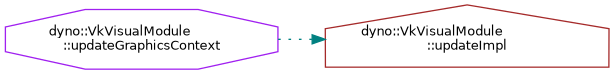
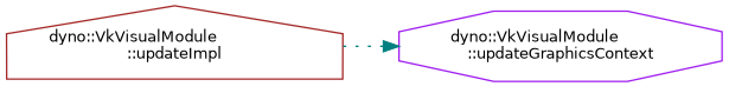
  digraph {
    rankdir=RL
    node [fillcolor=white fontname=Helvetica fontsize=10 style=filled]
    n1 [color=purple fontcolor=black height=0.2 label="dyno::VkVisualModule\l::updateGraphicsContext" shape=octagon width=0.4]
    n2 [color=brown height=0.2 label="dyno::VkVisualModule\l::updateImpl" shape=house width=0.4]
-   n2 -> n1 [color=teal dir=back fontname=Helvetica fontsize=10 labelfontname=Helvetica labelfontsize=10 style=dotted]
+   n1 -> n2 [color=teal dir=back fontname=Helvetica fontsize=10 labelfontname=Helvetica labelfontsize=10 style=dotted]
  }
